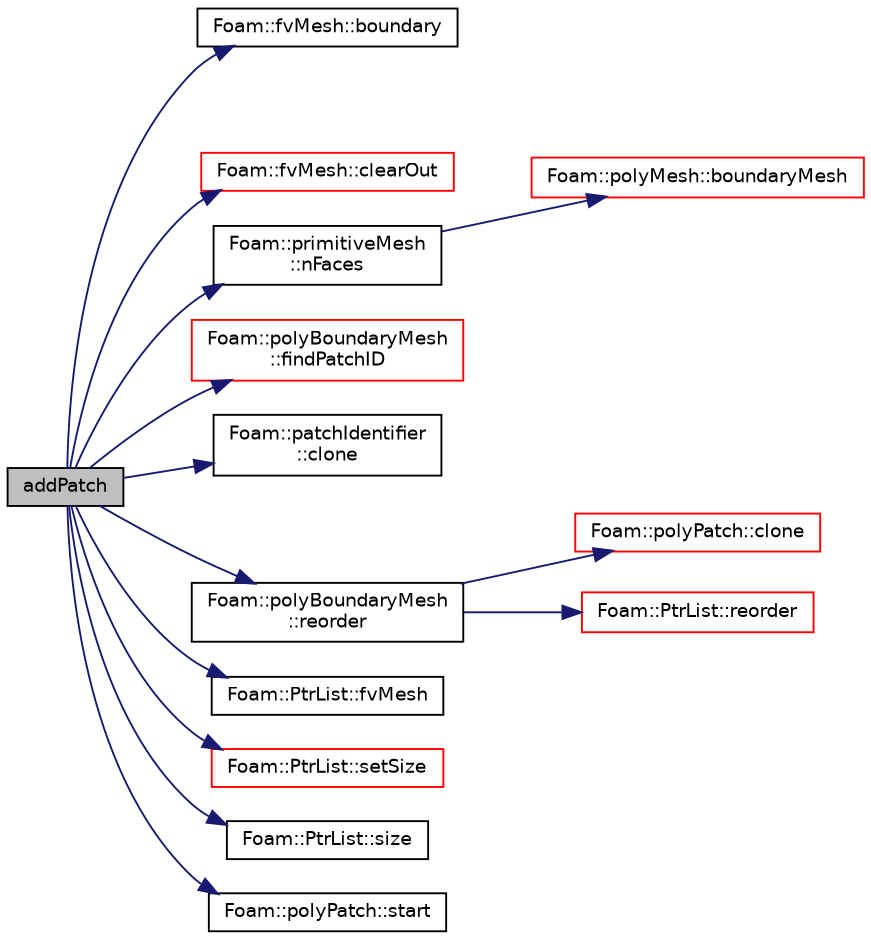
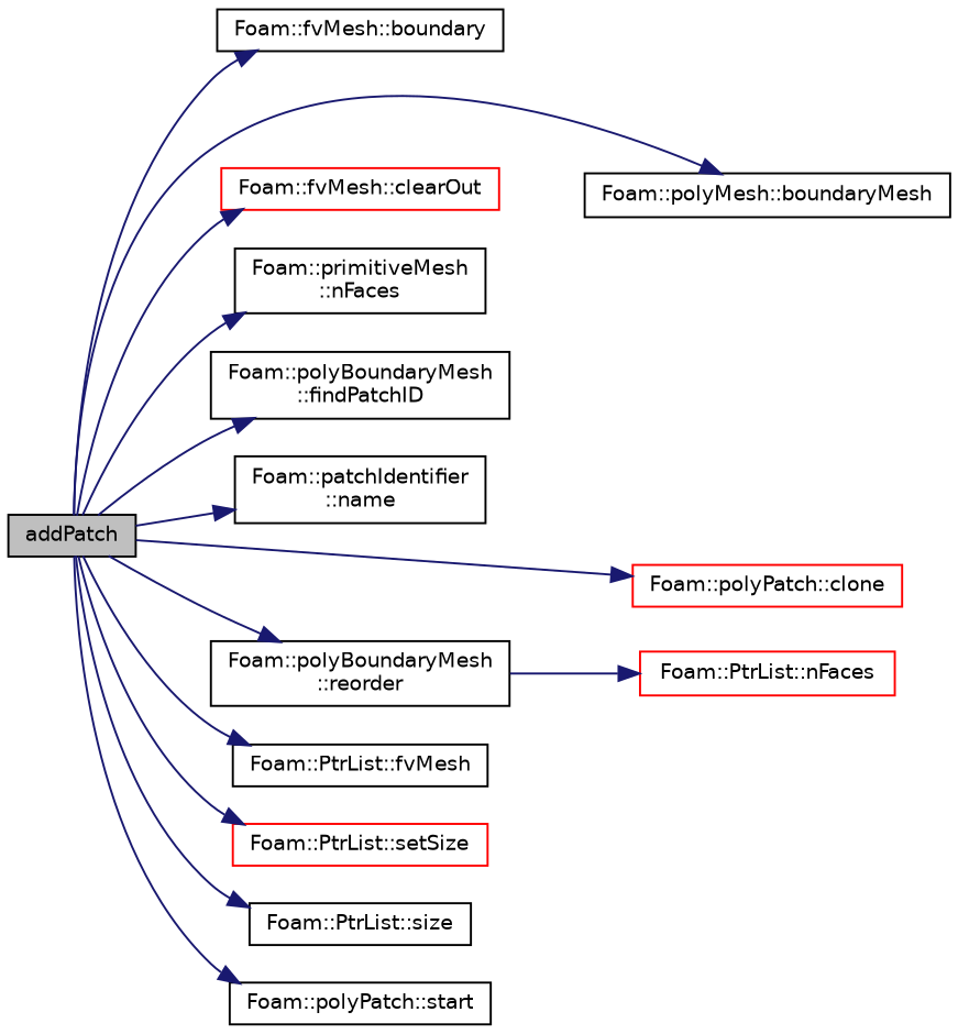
  digraph {
    rankdir=LR
    node [color=black fontname=Helvetica fontsize=10 shape=record]
    edge [color=midnightblue fontname=Helvetica fontsize=10 labelfontname=Helvetica labelfontsize=10 style=solid]
    n1 [fillcolor=grey75 fontcolor=black height=0.2 label=addPatch style=filled width=0.4]
    n2 [height=0.2 label="Foam::fvMesh::boundary" width=0.4]
-   n3 [color=red height=0.2 label="Foam::polyMesh::boundaryMesh" width=0.4]
+   n3 [height=0.2 label="Foam::polyMesh::boundaryMesh" width=0.4]
    n4 [color=red height=0.2 label="Foam::fvMesh::clearOut" width=0.4]
    n5 [color=red height=0.2 label="Foam::polyPatch::clone" width=0.4]
-   n6 [color=red height=0.2 label="Foam::polyBoundaryMesh\l::findPatchID" width=0.4]
-   n7 [height=0.2 label="Foam::patchIdentifier\l::clone" width=0.4]
+   n6 [height=0.2 label="Foam::polyBoundaryMesh\l::findPatchID" width=0.4]
+   n7 [height=0.2 label="Foam::patchIdentifier\l::name" width=0.4]
    n8 [height=0.2 label="Foam::primitiveMesh\l::nFaces" width=0.4]
    n9 [height=0.2 label="Foam::polyBoundaryMesh\l::reorder" width=0.4]
    n10 [height=0.2 label="Foam::PtrList::fvMesh" width=0.4]
    n11 [color=red height=0.2 label="Foam::PtrList::setSize" width=0.4]
    n12 [height=0.2 label="Foam::PtrList::size" width=0.4]
    n13 [height=0.2 label="Foam::polyPatch::start" width=0.4]
-   n14 [color=red height=0.2 label="Foam::PtrList::reorder" width=0.4]
+   n14 [color=red height=0.2 label="Foam::PtrList::nFaces" width=0.4]
    n1 -> n2
-   n8 -> n3
+   n1 -> n3
    n1 -> n4
-   n9 -> n5
+   n1 -> n5
    n1 -> n6
    n1 -> n7
    n1 -> n8
    n1 -> n9
    n1 -> n10
    n1 -> n11
    n1 -> n12
    n1 -> n13
    n9 -> n14
  }
